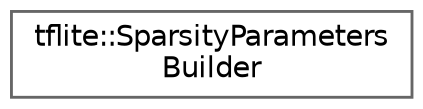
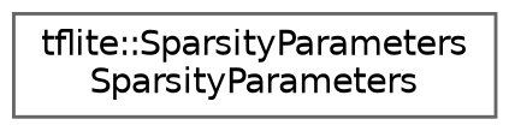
  digraph {
    rankdir=TB
-   n1 [color=grey40 fillcolor=white fontname=Helvetica fontsize=10 height=0.2 label="tflite::SparsityParameters\lBuilder" shape=box style=filled width=0.4]
+   n1 [color=grey40 fillcolor=white fontname=Helvetica fontsize=10 height=0.2 label="tflite::SparsityParameters\lSparsityParameters" shape=box style=filled width=0.4]
  }
